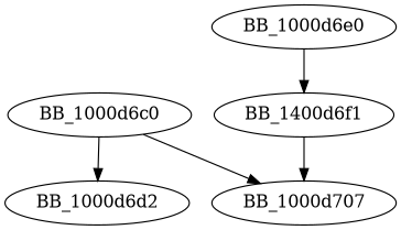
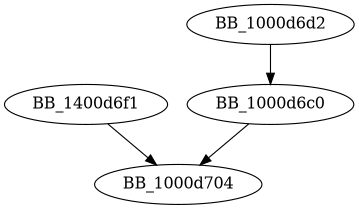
  digraph {
    BB_1000d6c0
    BB_1000d6d2
-   BB_1000d704 [label=BB_1000d707]
+   BB_1000d704
    n4 [label=BB_1400d6f1]
-   BB_1000d6e0
-   BB_1000d6c0 -> BB_1000d6d2
+   BB_1000d6d2 -> BB_1000d6c0
    BB_1000d6c0 -> BB_1000d704
    n4 -> BB_1000d704
-   BB_1000d6e0 -> n4
  }
